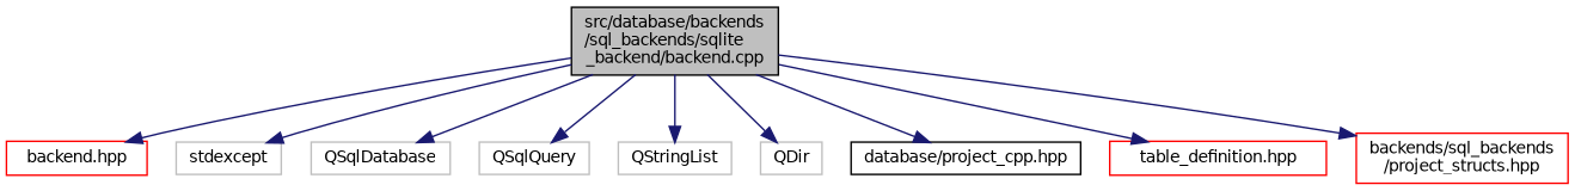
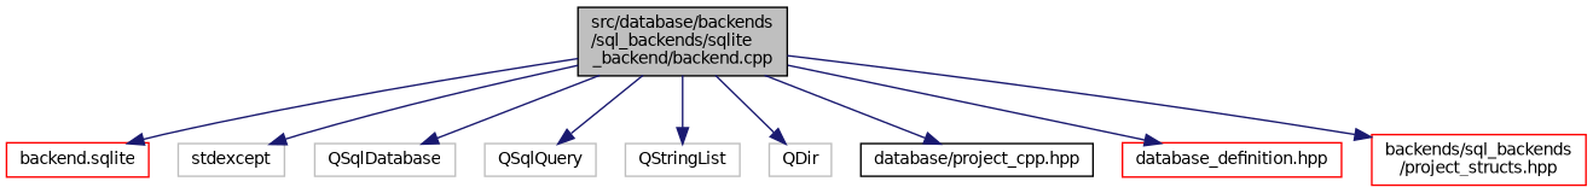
  digraph {
    node [color=grey75 fillcolor=white fontname=Helvetica fontsize=10 shape=record style=filled]
    edge [color=midnightblue fontname=Helvetica fontsize=10 labelfontname=Helvetica labelfontsize=10 style=solid]
    n1 [color=black fillcolor=grey75 fontcolor=black height=0.2 label="src/database/backends\l/sql_backends/sqlite\l_backend/backend.cpp" width=0.4]
-   n2 [color=red height=0.2 label="backend.hpp" width=0.4]
+   n2 [color=red height=0.2 label="backend.sqlite" width=0.4]
    n3 [height=0.2 label=stdexcept width=0.4]
    n4 [height=0.2 label=QSqlDatabase width=0.4]
    n5 [height=0.2 label=QSqlQuery width=0.4]
    n6 [height=0.2 label=QStringList width=0.4]
    n7 [height=0.2 label=QDir width=0.4]
    n8 [color=black height=0.2 label="database/project_cpp.hpp" width=0.4]
-   n9 [color=red height=0.2 label="table_definition.hpp" width=0.4]
+   n9 [color=red height=0.2 label="database_definition.hpp" width=0.4]
    n10 [color=red height=0.2 label="backends/sql_backends\l/project_structs.hpp" width=0.4]
    n1 -> n2
    n1 -> n3
    n1 -> n4
    n1 -> n5
    n1 -> n6
    n1 -> n7
    n1 -> n8
    n1 -> n9
    n1 -> n10
  }
